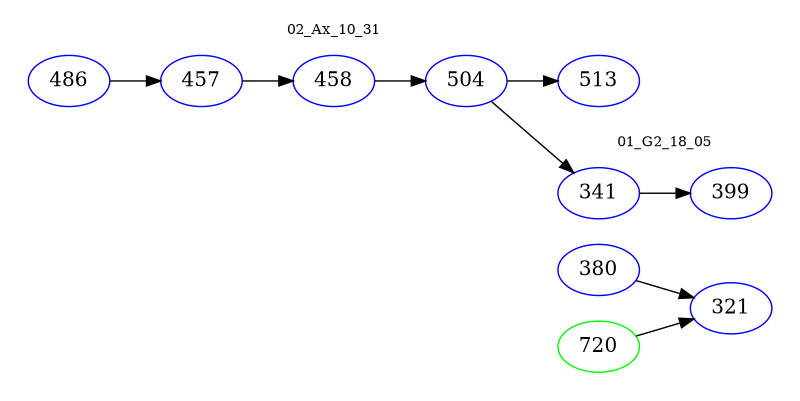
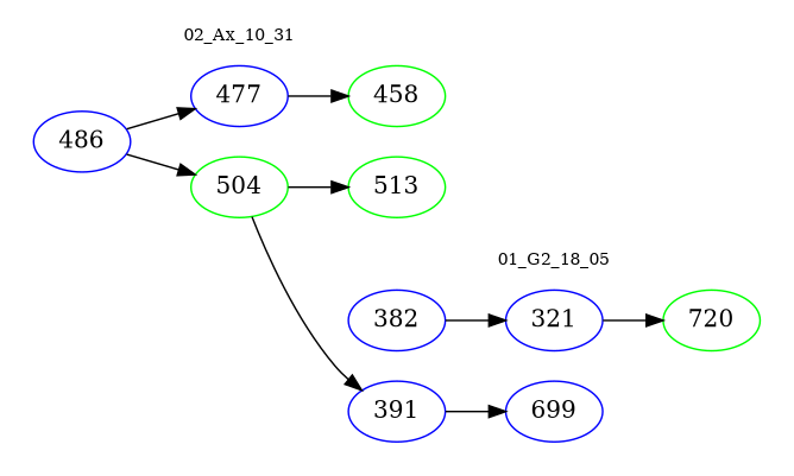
  digraph {
    rankdir=LR
    node [color=blue]
    edge [color=black]
    n1 [label=486]
-   n2 [label=457]
-   n3 [label=504]
-   n4 [label=458]
-   n5 [label=513]
-   n6 [label=380]
+   n2 [label=477]
+   n3 [color=green label=504]
+   n4 [color=green label=458]
+   n5 [color=green label=513]
+   n6 [label=382]
    n7 [label=321]
-   n8 [label=341]
+   n8 [label=391]
    n9 [color=green label=720]
-   n10 [label=399]
+   n10 [label=699]
    subgraph cluster_1 {
      color=white
      fontsize=10
      label="02_Ax_10_31"
      n1
      n2
      n3
      n4
      n5
    }
    subgraph cluster_2 {
      color=white
      fontsize=10
      label="01_G2_18_05"
      n6
      n7
      n8
      n9
      n10
    }
    n1 -> n2
-   n4 -> n3
+   n1 -> n3
    n2 -> n4
    n3 -> n5
    n3 -> n8
    n6 -> n7
-   n9 -> n7
+   n7 -> n9
    n8 -> n10
  }
